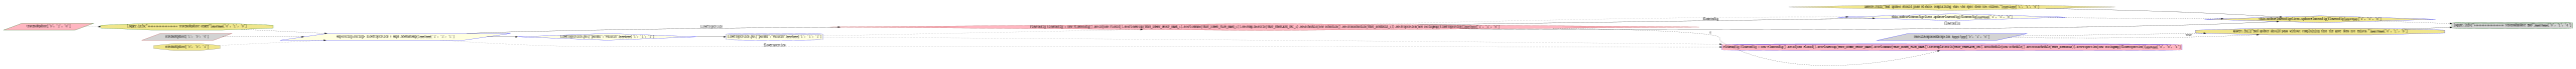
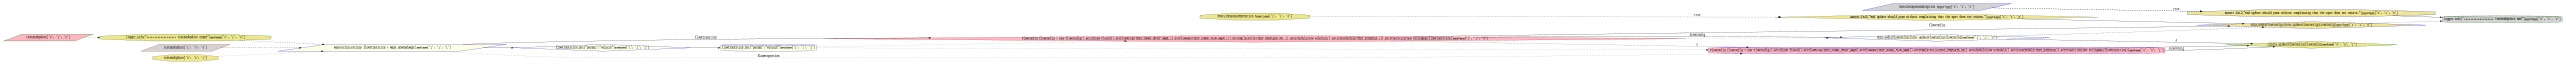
  digraph {
    fontname="Courier Prime"
    rankdir=LR
    node [color=blue fillcolor=khaki fontname="Courier Prime" shape=diamond style=filled]
    edge [fontname="Courier Prime" style=solid]
    n1 [color=gray40 label="Assert.fail(\"Bad update should pass without complaining that the spec does not exists.\")@@@12@@@['1', '1', '0']"]
    n2 [label="this.node2FlowConfigClient.updateFlowConfig(flowConfig)@@@15@@@['1', '1', '0']"]
    n3 [color=darkgreen fillcolor=lightgrey label="logger.info(\"+++++++++++++++++++ testBadUpdate END\")@@@20@@@['0', '1', '0']" shape=cylinder]
    n4 [fillcolor=lightgrey label="RestLiResponseException e@@@17@@@['0', '1', '0']" shape=parallelogram]
    n5 [label="Assert.fail(\"Bad update should pass without complaining that the spec does not exists.\")@@@18@@@['0', '1', '0']" shape=octagon]
    n6 [color=brown fillcolor=lightpink label="FlowConfig flowConfig = new FlowConfig().setId(new FlowId().setFlowGroup(TEST_DUMMY_GROUP_NAME_1).setFlowName(TEST_DUMMY_FLOW_NAME_1)).setTemplateUris(TEST_TEMPLATE_URI_1).setSchedule(new Schedule().setCronSchedule(TEST_SCHEDULE_1)).setProperties(new StringMap(flowProperties))@@@7@@@['1', '1', '0']"]
    n7 [fillcolor=lightpink label="FlowConfig flowConfig = new FlowConfig().setId(new FlowId().setFlowGroup(TEST_DUMMY_GROUP_NAME).setFlowName(TEST_DUMMY_FLOW_NAME)).setTemplateUris(TEST_TEMPLATE_URI).setSchedule(new Schedule().setCronSchedule(TEST_SCHEDULE)).setProperties(new StringMap(flowProperties))@@@6@@@['0', '0', '1']" shape=cylinder]
    n8 [fillcolor=lightyellow label="this.node1FlowConfigClient.updateFlowConfig(flowConfig)@@@9@@@['1', '1', '0']"]
+   n9 [color=darkgreen label="_client.updateFlowConfig(flowConfig)@@@8@@@['0', '0', '1']"]
    n10 [color=darkgreen fillcolor=lightpink label="testBadUpdate['0', '1', '0']" shape=parallelogram]
    n11 [color=darkgreen label="logger.info(\"+++++++++++++++++++ testBadUpdate START\")@@@3@@@['0', '1', '0']" shape=octagon]
    n12 [fillcolor=lightyellow label="Map<String,String> flowProperties = Maps.newHashMap()@@@3@@@['1', '1', '1']" shape=parallelogram]
    n13 [fillcolor=lightyellow label="flowProperties.put(\"param1\",\"value1b\")@@@4@@@['1', '1', '1']"]
    n14 [fillcolor=lightyellow label="flowProperties.put(\"param2\",\"value2b\")@@@5@@@['1', '1', '1']" shape=cylinder]
+   n15 [color=darkgreen label="RestLiResponseException e@@@11@@@['1', '1', '0']" shape=octagon]
    n16 [color=brown fillcolor=lightgrey label="testBadUpdate['1', '0', '0']" shape=parallelogram]
    n17 [color=gray40 label="testBadUpdate['0', '0', '1']" shape=octagon]
    n1 -> n2
    n2 -> n3 [style=dashed]
    n4 -> n5 [label=true style=dashed]
    n4 -> n5 [style=dashed]
    n5 -> n3
    n6 -> n2 [label=flowConfig]
    n6 -> n7 [label=0 style=dashed]
    n6 -> n8 [label=flowConfig]
    n6 -> n8 [style=dotted]
+   n7 -> n9 [label=flowConfig]
+   n7 -> n9
    n8 -> n2 [style=dashed]
+   n8 -> n9 [label=0]
    n10 -> n11 [style=dotted]
    n11 -> n12 [style=dashed]
    n12 -> n6 [label=flowProperties]
    n12 -> n7 [label=flowProperties style=dotted]
    n12 -> n13
    n13 -> n14
    n14 -> n6 [style=dotted]
    n14 -> n7 [style=dotted]
+   n15 -> n1 [label=true style=dotted]
+   n15 -> n1 [style=dotted]
    n16 -> n12 [style=dashed]
    n17 -> n12 [style=dotted]
  }
